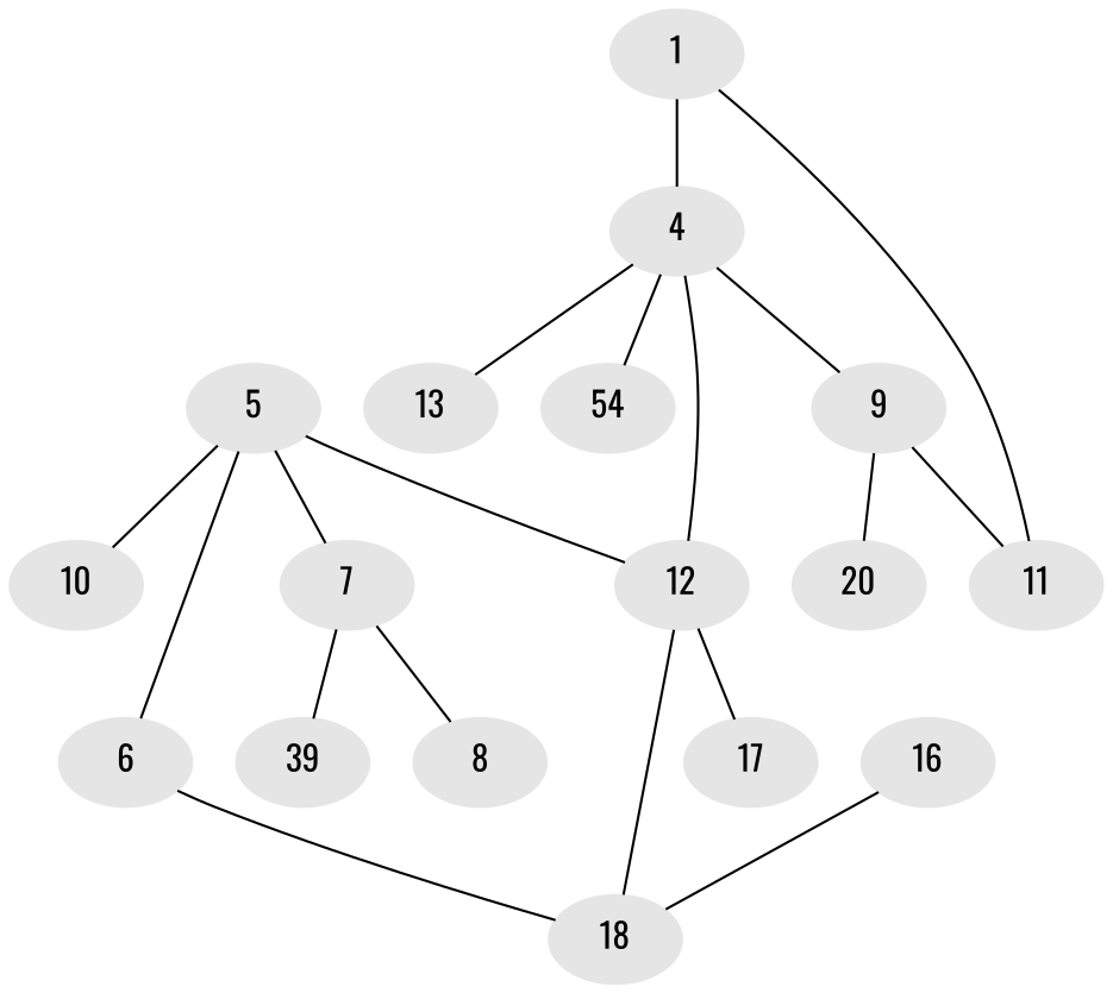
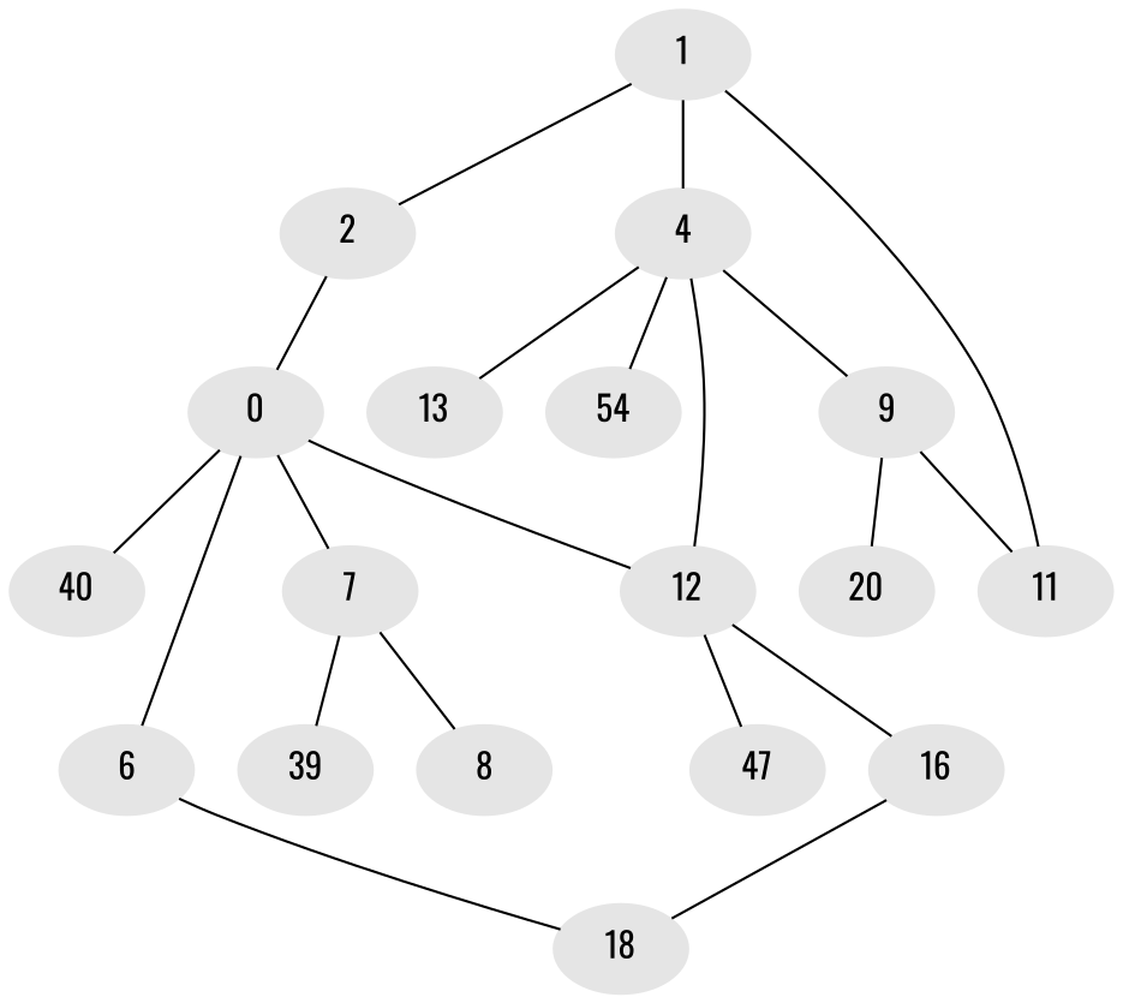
  graph {
    fontname=Oswald
    node [color=gray90 fontname=Oswald style=filled]
    edge [fontname=Oswald]
    1
+   2
    4
    11
-   5
+   5 [label=0]
    9
    12
    13
    n9 [label=54]
    6
    7
-   10
+   10 [label=40]
    20
    18
-   17
+   17 [label=47]
    8
    n17 [label=39]
    16
+   1 -- 2
    1 -- 4
    1 -- 11
+   2 -- 5
    4 -- 9
    4 -- 12
    4 -- 13
    4 -- n9
    5 -- 12
    5 -- 6
    5 -- 7
    5 -- 10
    9 -- 11
    9 -- 20
-   12 -- 18
+   12 -- 16
    12 -- 17
    6 -- 18
    7 -- 8
    7 -- n17
    16 -- 18
  }
